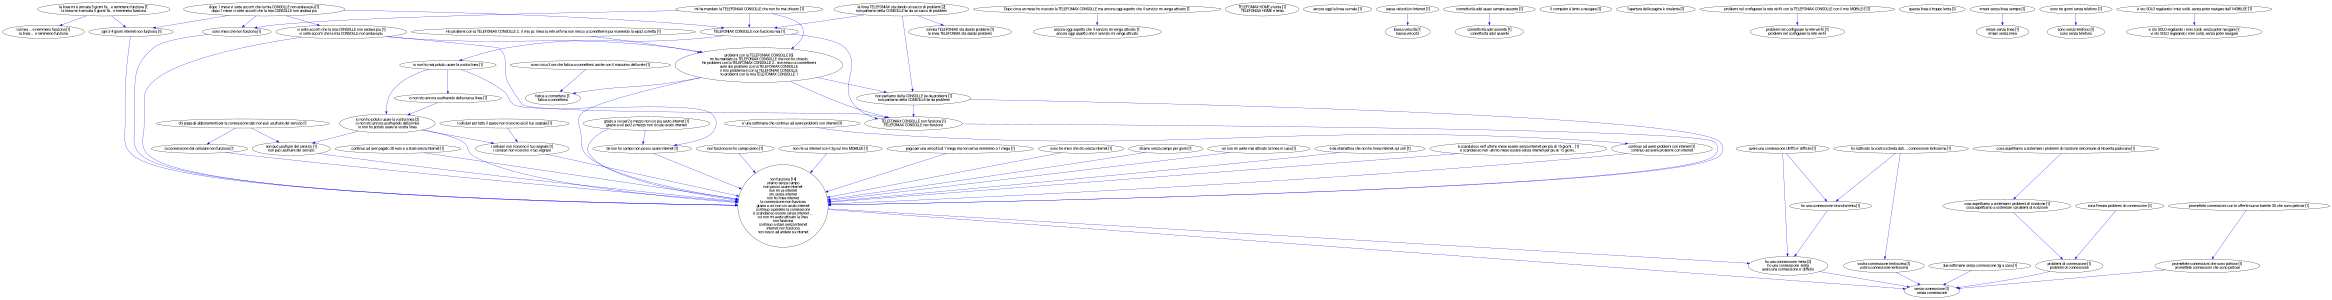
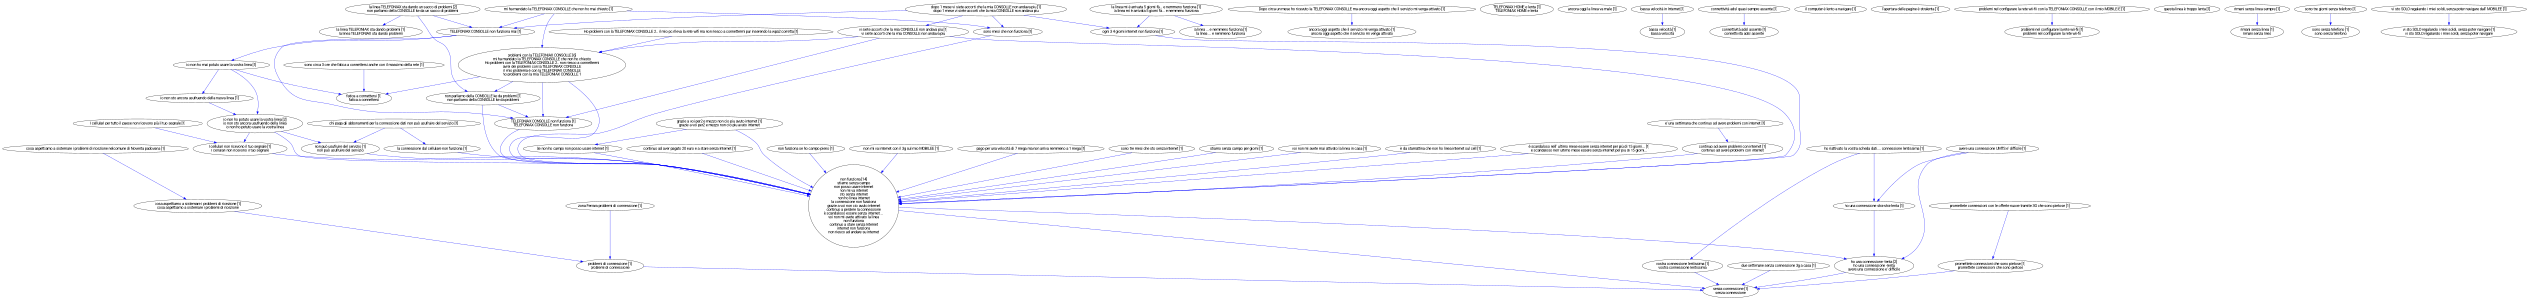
  digraph {
    fontname=Roboto
    node [fontname=Roboto]
    edge [color=blue fontname=Roboto]
    "ho una connessione -lenta [2]\nho una connessione -lenta\navere una connessione e' difficile"
    "senza connessione [1]\nsenza connessione"
    "problemi con la TELEFONIAX CONSOLLE [6]\nmi ha mandato la TELEFONIAX CONSOLLE che non ho chiesto\nHo problemi con la TELEFONIAX CONSOLLE 2.. non riesco a connettermi\navrei dei problemi con la TELEFONIAX CONSOLLE\nil mio problema è con la TELEFONIAX CONSOLLE\nho problemi con la mia TELEFONIAX CONSOLLE 1"
    "non funziona [14]\nstiamo senza campo\nnon posso usare internet\nnon mi va internet\nsto senza internet\nnon ho linea internet\nla connessione non funziona\ngrazie a voi non cio avuto internet\ncontinuo a perdere la connessione\nè scandaloso essere senza internet ...\nvoi non mi avete attivato la linea\nnon funziona\ncontinuo a stare senza Internet\ninternet non funziona\nnon riesco ad andare su internet"
    "TELEFONIAX CONSOLLE non funziona [1]\nTELEFONIAX CONSOLLE non funziona"
    "non parliamo della CONSOLLE ke da problemi [1]\nnon parliamo della CONSOLLE ke da problemi"
    "fatica a connettersi [1]\nfatica a connettersi"
    "la linea TELEFONIAX sta dando un sacco di problemi [2]\nnon parliamo della CONSOLLE ke da un sacco di problemi"
    "TELEFONIAX CONSOLLE non funziona mai [1]"
    "la linea TELEFONIAX sta dando problemi [1]\nla linea TELEFONIAX sta dando problemi"
    "io non ho mai potuto usare la vostra linea [1]"
    "io non ho potuto usare la vostra linea [2]\nio non sto ancora usufruendo della linea\nio non ho potuto usare la vostra linea"
    "I cellulari non ricevono il tuo segnale [1]\nI cellulari non ricevono il tuo segnale"
    "non può usufruire del servizio [1]\nnon può usufruire del servizio"
    "Dopo circa un mese ho ricevuto la TELEFONIAX CONSOLLE ma ancora oggi aspetto che il servizio mi venga attivato [1]"
    "ancora oggi aspetto che il servizio mi venga attivato [1]\nancora oggi aspetto che il servizio mi venga attivato"
    "Ho problemi con la TELEFONIAX CONSOLLE 2.. il mio pc rileva la rete wifi ma non riesco a connettermi pur inserendo la wpa2 corretta [1]"
    "I cellulari per tutto il paese non ricevono più il tuo segnale [1]"
    "Se non ho campo non posso usare internet [1]"
    "TELEFONIAX HOME e lenta [1]\nTELEFONIAX HOME e lenta"
    "ancora oggi la linea va male [1]"
    "avere una connessione UMTS e' difficile [1]"
    "ho una connessione stra-stra-lenta [1]"
    "bassa velocità in Internet [1]"
    "bassa velocità [1]\nbassa velocità"
    "chi paga gli abbonamenti per la connessione dati non può usufruire del servizio [1]"
    "la connessione dal cellulare non funziona [1]"
    "connettività adsl quasi sempre assente [1]"
    "connettività adsl assente [1]\nconnettività adsl assente"
    "continuo ad aver pagato 20 euro e a stare senza Internet [1]"
    "cosa aspettiamo a sistemare i problemi di ricezione [1]\ncosa aspettiamo a sistemare i problemi di ricezione"
    "problemi di connessione [1]\nproblemi di connessione"
    "cosa aspettiamo a sistemare i problemi di ricezione nelcomune di Noventa padovana [1]"
    "vi siete accorti che la mia CONSOLLE non andava piu [1]\nvi siete accorti che la mia CONSOLLE non andava piu"
    "dopo 1 mese vi siete accorti che la mia CONSOLLE non andava piu [1]\ndopo 1 mese vi siete accorti che la mia CONSOLLE non andava piu"
    "ogni 3 4 giorni internet non funziona [1]"
    "sono mesi che non funziona [1]"
    "due settimane senza connessione 3g a casa [1]"
    "continuo ad avere problemi con internet [1]\ncontinuo ad avere problemi con internet"
    "e' una settimana che continuo ad avere problemi con internet [1]"
    "grazie a voi per2 e mezzo non cio piu avuto internet [1]\ngrazie a voi per2 e mezzo non cio piu avuto internet"
    "vostra connessione lentissima [1]\nvostra connessione lentissima"
    "ho riattivato la vostra scheda dati.... connessione lentissima [1]"
    "il computer è lento a navigare [1]"
    "io non sto ancora usufruendo della nuova linea [1]"
    "l'apertura delle pagine è stralenta [1]"
    "la linea mi è arrivata 5 giorni fà... e nemmeno funziona [1]\nla linea mi è arrivata 5 giorni fà... e nemmeno funziona"
    "la linea ... e nemmeno funziona [1]\nla linea ... e nemmeno funziona"
    "mi ha mandato la TELEFONIAX CONSOLLE che non ho mai chiesto [1]"
    "non funziona se ho campo pieno [1]"
    "non mi va internet con il 3g sul mio MOBILEE [1]"
    "pago per una velocità di 7 mega ma non arriva nemmeno a 1 mega [1]"
    "problemi nel configurare la rete wii-fii con la TELEFONIAX CONSOLLE con il mio MOBILE-E [1]"
    "problemi nel configurare la rete wii-fii [1]\nproblemi nel configurare la rete wii-fii"
    "promettete connessioni che sono pietose [1]\npromettete connessioni che sono pietose"
    "promettete connessioni con le offerte nuove tramite 3G che sono pietose [1]"
    "questa linea è troppo lenta [1]"
    "rimani senza linea sempre [1]"
    "rimani senza linea [1]\nrimani senza linea"
    "sono circa 3 ore che fatica a connettersi anche con il massimo della rete [1]"
    "sono tre giorni senza telefono [1]"
    "sono senza telefono [1]\nsono senza telefono"
    "sono tre mesi che sto senza internet [1]"
    "stiamo senza campo per giorni [1]"
    "vi sto SOLO regalando i miei soldi, senza poter navigare dall' MOBILEE [1]"
    "vi sto SOLO regalando i miei soldi, senza poter navigare [1]\nvi sto SOLO regalando i miei soldi, senza poter navigare"
    "voi non mi avete mai attivato la linea in casa [1]"
    "zona Ferrara problemi di connessione [1]"
    "è da stamattina che non ho linea internet sul cell [1]"
    "è scandaloso nell' ultimo mese essere senza internet per più di 15 giorni... [1]\nè scandaloso nell' ultimo mese essere senza internet per più di 15 giorni..."
    "ho una connessione -lenta [2]\nho una connessione -lenta\navere una connessione e' difficile" -> "senza connessione [1]\nsenza connessione"
    "problemi con la TELEFONIAX CONSOLLE [6]\nmi ha mandato la TELEFONIAX CONSOLLE che non ho chiesto\nHo problemi con la TELEFONIAX CONSOLLE 2.. non riesco a connettermi\navrei dei problemi con la TELEFONIAX CONSOLLE\nil mio problema è con la TELEFONIAX CONSOLLE\nho problemi con la mia TELEFONIAX CONSOLLE 1" -> "non funziona [14]\nstiamo senza campo\nnon posso usare internet\nnon mi va internet\nsto senza internet\nnon ho linea internet\nla connessione non funziona\ngrazie a voi non cio avuto internet\ncontinuo a perdere la connessione\nè scandaloso essere senza internet ...\nvoi non mi avete attivato la linea\nnon funziona\ncontinuo a stare senza Internet\ninternet non funziona\nnon riesco ad andare su internet"
    "problemi con la TELEFONIAX CONSOLLE [6]\nmi ha mandato la TELEFONIAX CONSOLLE che non ho chiesto\nHo problemi con la TELEFONIAX CONSOLLE 2.. non riesco a connettermi\navrei dei problemi con la TELEFONIAX CONSOLLE\nil mio problema è con la TELEFONIAX CONSOLLE\nho problemi con la mia TELEFONIAX CONSOLLE 1" -> "TELEFONIAX CONSOLLE non funziona [1]\nTELEFONIAX CONSOLLE non funziona"
    "problemi con la TELEFONIAX CONSOLLE [6]\nmi ha mandato la TELEFONIAX CONSOLLE che non ho chiesto\nHo problemi con la TELEFONIAX CONSOLLE 2.. non riesco a connettermi\navrei dei problemi con la TELEFONIAX CONSOLLE\nil mio problema è con la TELEFONIAX CONSOLLE\nho problemi con la mia TELEFONIAX CONSOLLE 1" -> "non parliamo della CONSOLLE ke da problemi [1]\nnon parliamo della CONSOLLE ke da problemi"
    "problemi con la TELEFONIAX CONSOLLE [6]\nmi ha mandato la TELEFONIAX CONSOLLE che non ho chiesto\nHo problemi con la TELEFONIAX CONSOLLE 2.. non riesco a connettermi\navrei dei problemi con la TELEFONIAX CONSOLLE\nil mio problema è con la TELEFONIAX CONSOLLE\nho problemi con la mia TELEFONIAX CONSOLLE 1" -> "fatica a connettersi [1]\nfatica a connettersi"
    "non funziona [14]\nstiamo senza campo\nnon posso usare internet\nnon mi va internet\nsto senza internet\nnon ho linea internet\nla connessione non funziona\ngrazie a voi non cio avuto internet\ncontinuo a perdere la connessione\nè scandaloso essere senza internet ...\nvoi non mi avete attivato la linea\nnon funziona\ncontinuo a stare senza Internet\ninternet non funziona\nnon riesco ad andare su internet" -> "ho una connessione -lenta [2]\nho una connessione -lenta\navere una connessione e' difficile"
    "non funziona [14]\nstiamo senza campo\nnon posso usare internet\nnon mi va internet\nsto senza internet\nnon ho linea internet\nla connessione non funziona\ngrazie a voi non cio avuto internet\ncontinuo a perdere la connessione\nè scandaloso essere senza internet ...\nvoi non mi avete attivato la linea\nnon funziona\ncontinuo a stare senza Internet\ninternet non funziona\nnon riesco ad andare su internet" -> "senza connessione [1]\nsenza connessione"
    "TELEFONIAX CONSOLLE non funziona [1]\nTELEFONIAX CONSOLLE non funziona" -> "non funziona [14]\nstiamo senza campo\nnon posso usare internet\nnon mi va internet\nsto senza internet\nnon ho linea internet\nla connessione non funziona\ngrazie a voi non cio avuto internet\ncontinuo a perdere la connessione\nè scandaloso essere senza internet ...\nvoi non mi avete attivato la linea\nnon funziona\ncontinuo a stare senza Internet\ninternet non funziona\nnon riesco ad andare su internet"
    "non parliamo della CONSOLLE ke da problemi [1]\nnon parliamo della CONSOLLE ke da problemi" -> "non funziona [14]\nstiamo senza campo\nnon posso usare internet\nnon mi va internet\nsto senza internet\nnon ho linea internet\nla connessione non funziona\ngrazie a voi non cio avuto internet\ncontinuo a perdere la connessione\nè scandaloso essere senza internet ...\nvoi non mi avete attivato la linea\nnon funziona\ncontinuo a stare senza Internet\ninternet non funziona\nnon riesco ad andare su internet"
    "non parliamo della CONSOLLE ke da problemi [1]\nnon parliamo della CONSOLLE ke da problemi" -> "TELEFONIAX CONSOLLE non funziona [1]\nTELEFONIAX CONSOLLE non funziona"
    "la linea TELEFONIAX sta dando un sacco di problemi [2]\nnon parliamo della CONSOLLE ke da un sacco di problemi" -> "non parliamo della CONSOLLE ke da problemi [1]\nnon parliamo della CONSOLLE ke da problemi"
    "la linea TELEFONIAX sta dando un sacco di problemi [2]\nnon parliamo della CONSOLLE ke da un sacco di problemi" -> "TELEFONIAX CONSOLLE non funziona mai [1]"
    "la linea TELEFONIAX sta dando un sacco di problemi [2]\nnon parliamo della CONSOLLE ke da un sacco di problemi" -> "la linea TELEFONIAX sta dando problemi [1]\nla linea TELEFONIAX sta dando problemi"
    "TELEFONIAX CONSOLLE non funziona mai [1]" -> "TELEFONIAX CONSOLLE non funziona [1]\nTELEFONIAX CONSOLLE non funziona"
    "TELEFONIAX CONSOLLE non funziona mai [1]" -> "io non ho mai potuto usare la vostra linea [1]"
    "io non ho mai potuto usare la vostra linea [1]" -> "io non ho potuto usare la vostra linea [2]\nio non sto ancora usufruendo della linea\nio non ho potuto usare la vostra linea"
-   "io non ho mai potuto usare la vostra linea [1]" -> "Se non ho campo non posso usare internet [1]"
+   "io non ho mai potuto usare la vostra linea [1]" -> "fatica a connettersi [1]\nfatica a connettersi"
    "io non ho mai potuto usare la vostra linea [1]" -> "io non sto ancora usufruendo della nuova linea [1]"
    "io non ho potuto usare la vostra linea [2]\nio non sto ancora usufruendo della linea\nio non ho potuto usare la vostra linea" -> "non funziona [14]\nstiamo senza campo\nnon posso usare internet\nnon mi va internet\nsto senza internet\nnon ho linea internet\nla connessione non funziona\ngrazie a voi non cio avuto internet\ncontinuo a perdere la connessione\nè scandaloso essere senza internet ...\nvoi non mi avete attivato la linea\nnon funziona\ncontinuo a stare senza Internet\ninternet non funziona\nnon riesco ad andare su internet"
    "io non ho potuto usare la vostra linea [2]\nio non sto ancora usufruendo della linea\nio non ho potuto usare la vostra linea" -> "I cellulari non ricevono il tuo segnale [1]\nI cellulari non ricevono il tuo segnale"
    "io non ho potuto usare la vostra linea [2]\nio non sto ancora usufruendo della linea\nio non ho potuto usare la vostra linea" -> "non può usufruire del servizio [1]\nnon può usufruire del servizio"
    "I cellulari non ricevono il tuo segnale [1]\nI cellulari non ricevono il tuo segnale" -> "non funziona [14]\nstiamo senza campo\nnon posso usare internet\nnon mi va internet\nsto senza internet\nnon ho linea internet\nla connessione non funziona\ngrazie a voi non cio avuto internet\ncontinuo a perdere la connessione\nè scandaloso essere senza internet ...\nvoi non mi avete attivato la linea\nnon funziona\ncontinuo a stare senza Internet\ninternet non funziona\nnon riesco ad andare su internet"
    "non può usufruire del servizio [1]\nnon può usufruire del servizio" -> "non funziona [14]\nstiamo senza campo\nnon posso usare internet\nnon mi va internet\nsto senza internet\nnon ho linea internet\nla connessione non funziona\ngrazie a voi non cio avuto internet\ncontinuo a perdere la connessione\nè scandaloso essere senza internet ...\nvoi non mi avete attivato la linea\nnon funziona\ncontinuo a stare senza Internet\ninternet non funziona\nnon riesco ad andare su internet"
    "Dopo circa un mese ho ricevuto la TELEFONIAX CONSOLLE ma ancora oggi aspetto che il servizio mi venga attivato [1]" -> "ancora oggi aspetto che il servizio mi venga attivato [1]\nancora oggi aspetto che il servizio mi venga attivato"
    "Ho problemi con la TELEFONIAX CONSOLLE 2.. il mio pc rileva la rete wifi ma non riesco a connettermi pur inserendo la wpa2 corretta [1]" -> "problemi con la TELEFONIAX CONSOLLE [6]\nmi ha mandato la TELEFONIAX CONSOLLE che non ho chiesto\nHo problemi con la TELEFONIAX CONSOLLE 2.. non riesco a connettermi\navrei dei problemi con la TELEFONIAX CONSOLLE\nil mio problema è con la TELEFONIAX CONSOLLE\nho problemi con la mia TELEFONIAX CONSOLLE 1"
    "I cellulari per tutto il paese non ricevono più il tuo segnale [1]" -> "I cellulari non ricevono il tuo segnale [1]\nI cellulari non ricevono il tuo segnale"
    "Se non ho campo non posso usare internet [1]" -> "non funziona [14]\nstiamo senza campo\nnon posso usare internet\nnon mi va internet\nsto senza internet\nnon ho linea internet\nla connessione non funziona\ngrazie a voi non cio avuto internet\ncontinuo a perdere la connessione\nè scandaloso essere senza internet ...\nvoi non mi avete attivato la linea\nnon funziona\ncontinuo a stare senza Internet\ninternet non funziona\nnon riesco ad andare su internet"
    "avere una connessione UMTS e' difficile [1]" -> "ho una connessione -lenta [2]\nho una connessione -lenta\navere una connessione e' difficile"
    "avere una connessione UMTS e' difficile [1]" -> "ho una connessione stra-stra-lenta [1]"
    "ho una connessione stra-stra-lenta [1]" -> "ho una connessione -lenta [2]\nho una connessione -lenta\navere una connessione e' difficile"
    "bassa velocità in Internet [1]" -> "bassa velocità [1]\nbassa velocità"
    "chi paga gli abbonamenti per la connessione dati non può usufruire del servizio [1]" -> "non può usufruire del servizio [1]\nnon può usufruire del servizio"
    "chi paga gli abbonamenti per la connessione dati non può usufruire del servizio [1]" -> "la connessione dal cellulare non funziona [1]"
    "la connessione dal cellulare non funziona [1]" -> "non funziona [14]\nstiamo senza campo\nnon posso usare internet\nnon mi va internet\nsto senza internet\nnon ho linea internet\nla connessione non funziona\ngrazie a voi non cio avuto internet\ncontinuo a perdere la connessione\nè scandaloso essere senza internet ...\nvoi non mi avete attivato la linea\nnon funziona\ncontinuo a stare senza Internet\ninternet non funziona\nnon riesco ad andare su internet"
    "connettività adsl quasi sempre assente [1]" -> "connettività adsl assente [1]\nconnettività adsl assente"
    "continuo ad aver pagato 20 euro e a stare senza Internet [1]" -> "non funziona [14]\nstiamo senza campo\nnon posso usare internet\nnon mi va internet\nsto senza internet\nnon ho linea internet\nla connessione non funziona\ngrazie a voi non cio avuto internet\ncontinuo a perdere la connessione\nè scandaloso essere senza internet ...\nvoi non mi avete attivato la linea\nnon funziona\ncontinuo a stare senza Internet\ninternet non funziona\nnon riesco ad andare su internet"
    "cosa aspettiamo a sistemare i problemi di ricezione [1]\ncosa aspettiamo a sistemare i problemi di ricezione" -> "problemi di connessione [1]\nproblemi di connessione"
    "problemi di connessione [1]\nproblemi di connessione" -> "senza connessione [1]\nsenza connessione"
    "cosa aspettiamo a sistemare i problemi di ricezione nelcomune di Noventa padovana [1]" -> "cosa aspettiamo a sistemare i problemi di ricezione [1]\ncosa aspettiamo a sistemare i problemi di ricezione"
    "vi siete accorti che la mia CONSOLLE non andava piu [1]\nvi siete accorti che la mia CONSOLLE non andava piu" -> "problemi con la TELEFONIAX CONSOLLE [6]\nmi ha mandato la TELEFONIAX CONSOLLE che non ho chiesto\nHo problemi con la TELEFONIAX CONSOLLE 2.. non riesco a connettermi\navrei dei problemi con la TELEFONIAX CONSOLLE\nil mio problema è con la TELEFONIAX CONSOLLE\nho problemi con la mia TELEFONIAX CONSOLLE 1"
    "vi siete accorti che la mia CONSOLLE non andava piu [1]\nvi siete accorti che la mia CONSOLLE non andava piu" -> "non funziona [14]\nstiamo senza campo\nnon posso usare internet\nnon mi va internet\nsto senza internet\nnon ho linea internet\nla connessione non funziona\ngrazie a voi non cio avuto internet\ncontinuo a perdere la connessione\nè scandaloso essere senza internet ...\nvoi non mi avete attivato la linea\nnon funziona\ncontinuo a stare senza Internet\ninternet non funziona\nnon riesco ad andare su internet"
    "vi siete accorti che la mia CONSOLLE non andava piu [1]\nvi siete accorti che la mia CONSOLLE non andava piu" -> "TELEFONIAX CONSOLLE non funziona [1]\nTELEFONIAX CONSOLLE non funziona"
    "dopo 1 mese vi siete accorti che la mia CONSOLLE non andava piu [1]\ndopo 1 mese vi siete accorti che la mia CONSOLLE non andava piu" -> "TELEFONIAX CONSOLLE non funziona mai [1]"
    "dopo 1 mese vi siete accorti che la mia CONSOLLE non andava piu [1]\ndopo 1 mese vi siete accorti che la mia CONSOLLE non andava piu" -> "vi siete accorti che la mia CONSOLLE non andava piu [1]\nvi siete accorti che la mia CONSOLLE non andava piu"
    "dopo 1 mese vi siete accorti che la mia CONSOLLE non andava piu [1]\ndopo 1 mese vi siete accorti che la mia CONSOLLE non andava piu" -> "ogni 3 4 giorni internet non funziona [1]"
    "dopo 1 mese vi siete accorti che la mia CONSOLLE non andava piu [1]\ndopo 1 mese vi siete accorti che la mia CONSOLLE non andava piu" -> "sono mesi che non funziona [1]"
    "ogni 3 4 giorni internet non funziona [1]" -> "non funziona [14]\nstiamo senza campo\nnon posso usare internet\nnon mi va internet\nsto senza internet\nnon ho linea internet\nla connessione non funziona\ngrazie a voi non cio avuto internet\ncontinuo a perdere la connessione\nè scandaloso essere senza internet ...\nvoi non mi avete attivato la linea\nnon funziona\ncontinuo a stare senza Internet\ninternet non funziona\nnon riesco ad andare su internet"
    "sono mesi che non funziona [1]" -> "non funziona [14]\nstiamo senza campo\nnon posso usare internet\nnon mi va internet\nsto senza internet\nnon ho linea internet\nla connessione non funziona\ngrazie a voi non cio avuto internet\ncontinuo a perdere la connessione\nè scandaloso essere senza internet ...\nvoi non mi avete attivato la linea\nnon funziona\ncontinuo a stare senza Internet\ninternet non funziona\nnon riesco ad andare su internet"
    "due settimane senza connessione 3g a casa [1]" -> "senza connessione [1]\nsenza connessione"
    "continuo ad avere problemi con internet [1]\ncontinuo ad avere problemi con internet" -> "non funziona [14]\nstiamo senza campo\nnon posso usare internet\nnon mi va internet\nsto senza internet\nnon ho linea internet\nla connessione non funziona\ngrazie a voi non cio avuto internet\ncontinuo a perdere la connessione\nè scandaloso essere senza internet ...\nvoi non mi avete attivato la linea\nnon funziona\ncontinuo a stare senza Internet\ninternet non funziona\nnon riesco ad andare su internet"
    "e' una settimana che continuo ad avere problemi con internet [1]" -> "continuo ad avere problemi con internet [1]\ncontinuo ad avere problemi con internet"
    "grazie a voi per2 e mezzo non cio piu avuto internet [1]\ngrazie a voi per2 e mezzo non cio piu avuto internet" -> "non funziona [14]\nstiamo senza campo\nnon posso usare internet\nnon mi va internet\nsto senza internet\nnon ho linea internet\nla connessione non funziona\ngrazie a voi non cio avuto internet\ncontinuo a perdere la connessione\nè scandaloso essere senza internet ...\nvoi non mi avete attivato la linea\nnon funziona\ncontinuo a stare senza Internet\ninternet non funziona\nnon riesco ad andare su internet"
    "grazie a voi per2 e mezzo non cio piu avuto internet [1]\ngrazie a voi per2 e mezzo non cio piu avuto internet" -> "Se non ho campo non posso usare internet [1]"
    "vostra connessione lentissima [1]\nvostra connessione lentissima" -> "senza connessione [1]\nsenza connessione"
    "ho riattivato la vostra scheda dati.... connessione lentissima [1]" -> "ho una connessione stra-stra-lenta [1]"
    "ho riattivato la vostra scheda dati.... connessione lentissima [1]" -> "vostra connessione lentissima [1]\nvostra connessione lentissima"
    "io non sto ancora usufruendo della nuova linea [1]" -> "io non ho potuto usare la vostra linea [2]\nio non sto ancora usufruendo della linea\nio non ho potuto usare la vostra linea"
    "la linea mi è arrivata 5 giorni fà... e nemmeno funziona [1]\nla linea mi è arrivata 5 giorni fà... e nemmeno funziona" -> "ogni 3 4 giorni internet non funziona [1]"
    "la linea mi è arrivata 5 giorni fà... e nemmeno funziona [1]\nla linea mi è arrivata 5 giorni fà... e nemmeno funziona" -> "la linea ... e nemmeno funziona [1]\nla linea ... e nemmeno funziona"
    "mi ha mandato la TELEFONIAX CONSOLLE che non ho mai chiesto [1]" -> "problemi con la TELEFONIAX CONSOLLE [6]\nmi ha mandato la TELEFONIAX CONSOLLE che non ho chiesto\nHo problemi con la TELEFONIAX CONSOLLE 2.. non riesco a connettermi\navrei dei problemi con la TELEFONIAX CONSOLLE\nil mio problema è con la TELEFONIAX CONSOLLE\nho problemi con la mia TELEFONIAX CONSOLLE 1"
    "mi ha mandato la TELEFONIAX CONSOLLE che non ho mai chiesto [1]" -> "TELEFONIAX CONSOLLE non funziona mai [1]"
    "mi ha mandato la TELEFONIAX CONSOLLE che non ho mai chiesto [1]" -> "sono mesi che non funziona [1]"
    "non funziona se ho campo pieno [1]" -> "non funziona [14]\nstiamo senza campo\nnon posso usare internet\nnon mi va internet\nsto senza internet\nnon ho linea internet\nla connessione non funziona\ngrazie a voi non cio avuto internet\ncontinuo a perdere la connessione\nè scandaloso essere senza internet ...\nvoi non mi avete attivato la linea\nnon funziona\ncontinuo a stare senza Internet\ninternet non funziona\nnon riesco ad andare su internet"
    "non mi va internet con il 3g sul mio MOBILEE [1]" -> "non funziona [14]\nstiamo senza campo\nnon posso usare internet\nnon mi va internet\nsto senza internet\nnon ho linea internet\nla connessione non funziona\ngrazie a voi non cio avuto internet\ncontinuo a perdere la connessione\nè scandaloso essere senza internet ...\nvoi non mi avete attivato la linea\nnon funziona\ncontinuo a stare senza Internet\ninternet non funziona\nnon riesco ad andare su internet"
    "pago per una velocità di 7 mega ma non arriva nemmeno a 1 mega [1]" -> "non funziona [14]\nstiamo senza campo\nnon posso usare internet\nnon mi va internet\nsto senza internet\nnon ho linea internet\nla connessione non funziona\ngrazie a voi non cio avuto internet\ncontinuo a perdere la connessione\nè scandaloso essere senza internet ...\nvoi non mi avete attivato la linea\nnon funziona\ncontinuo a stare senza Internet\ninternet non funziona\nnon riesco ad andare su internet"
    "problemi nel configurare la rete wii-fii con la TELEFONIAX CONSOLLE con il mio MOBILE-E [1]" -> "problemi nel configurare la rete wii-fii [1]\nproblemi nel configurare la rete wii-fii"
    "promettete connessioni che sono pietose [1]\npromettete connessioni che sono pietose" -> "senza connessione [1]\nsenza connessione"
    "promettete connessioni con le offerte nuove tramite 3G che sono pietose [1]" -> "promettete connessioni che sono pietose [1]\npromettete connessioni che sono pietose"
    "rimani senza linea sempre [1]" -> "rimani senza linea [1]\nrimani senza linea"
    "sono circa 3 ore che fatica a connettersi anche con il massimo della rete [1]" -> "fatica a connettersi [1]\nfatica a connettersi"
    "sono tre giorni senza telefono [1]" -> "sono senza telefono [1]\nsono senza telefono"
    "sono tre mesi che sto senza internet [1]" -> "non funziona [14]\nstiamo senza campo\nnon posso usare internet\nnon mi va internet\nsto senza internet\nnon ho linea internet\nla connessione non funziona\ngrazie a voi non cio avuto internet\ncontinuo a perdere la connessione\nè scandaloso essere senza internet ...\nvoi non mi avete attivato la linea\nnon funziona\ncontinuo a stare senza Internet\ninternet non funziona\nnon riesco ad andare su internet"
    "stiamo senza campo per giorni [1]" -> "non funziona [14]\nstiamo senza campo\nnon posso usare internet\nnon mi va internet\nsto senza internet\nnon ho linea internet\nla connessione non funziona\ngrazie a voi non cio avuto internet\ncontinuo a perdere la connessione\nè scandaloso essere senza internet ...\nvoi non mi avete attivato la linea\nnon funziona\ncontinuo a stare senza Internet\ninternet non funziona\nnon riesco ad andare su internet"
    "vi sto SOLO regalando i miei soldi, senza poter navigare dall' MOBILEE [1]" -> "vi sto SOLO regalando i miei soldi, senza poter navigare [1]\nvi sto SOLO regalando i miei soldi, senza poter navigare"
    "voi non mi avete mai attivato la linea in casa [1]" -> "non funziona [14]\nstiamo senza campo\nnon posso usare internet\nnon mi va internet\nsto senza internet\nnon ho linea internet\nla connessione non funziona\ngrazie a voi non cio avuto internet\ncontinuo a perdere la connessione\nè scandaloso essere senza internet ...\nvoi non mi avete attivato la linea\nnon funziona\ncontinuo a stare senza Internet\ninternet non funziona\nnon riesco ad andare su internet"
    "zona Ferrara problemi di connessione [1]" -> "problemi di connessione [1]\nproblemi di connessione"
    "è da stamattina che non ho linea internet sul cell [1]" -> "non funziona [14]\nstiamo senza campo\nnon posso usare internet\nnon mi va internet\nsto senza internet\nnon ho linea internet\nla connessione non funziona\ngrazie a voi non cio avuto internet\ncontinuo a perdere la connessione\nè scandaloso essere senza internet ...\nvoi non mi avete attivato la linea\nnon funziona\ncontinuo a stare senza Internet\ninternet non funziona\nnon riesco ad andare su internet"
    "è scandaloso nell' ultimo mese essere senza internet per più di 15 giorni... [1]\nè scandaloso nell' ultimo mese essere senza internet per più di 15 giorni..." -> "non funziona [14]\nstiamo senza campo\nnon posso usare internet\nnon mi va internet\nsto senza internet\nnon ho linea internet\nla connessione non funziona\ngrazie a voi non cio avuto internet\ncontinuo a perdere la connessione\nè scandaloso essere senza internet ...\nvoi non mi avete attivato la linea\nnon funziona\ncontinuo a stare senza Internet\ninternet non funziona\nnon riesco ad andare su internet"
  }
